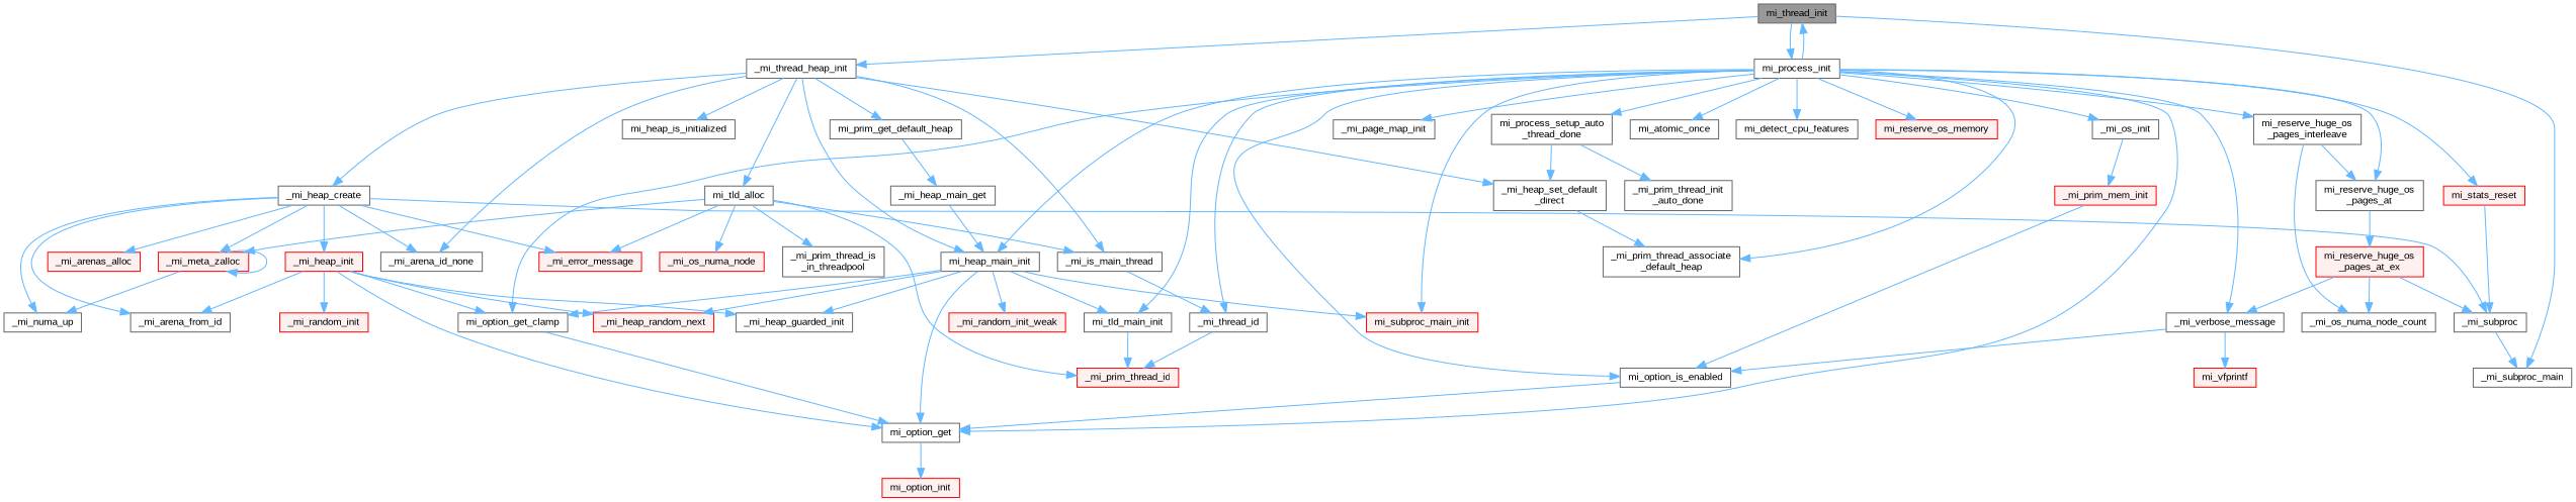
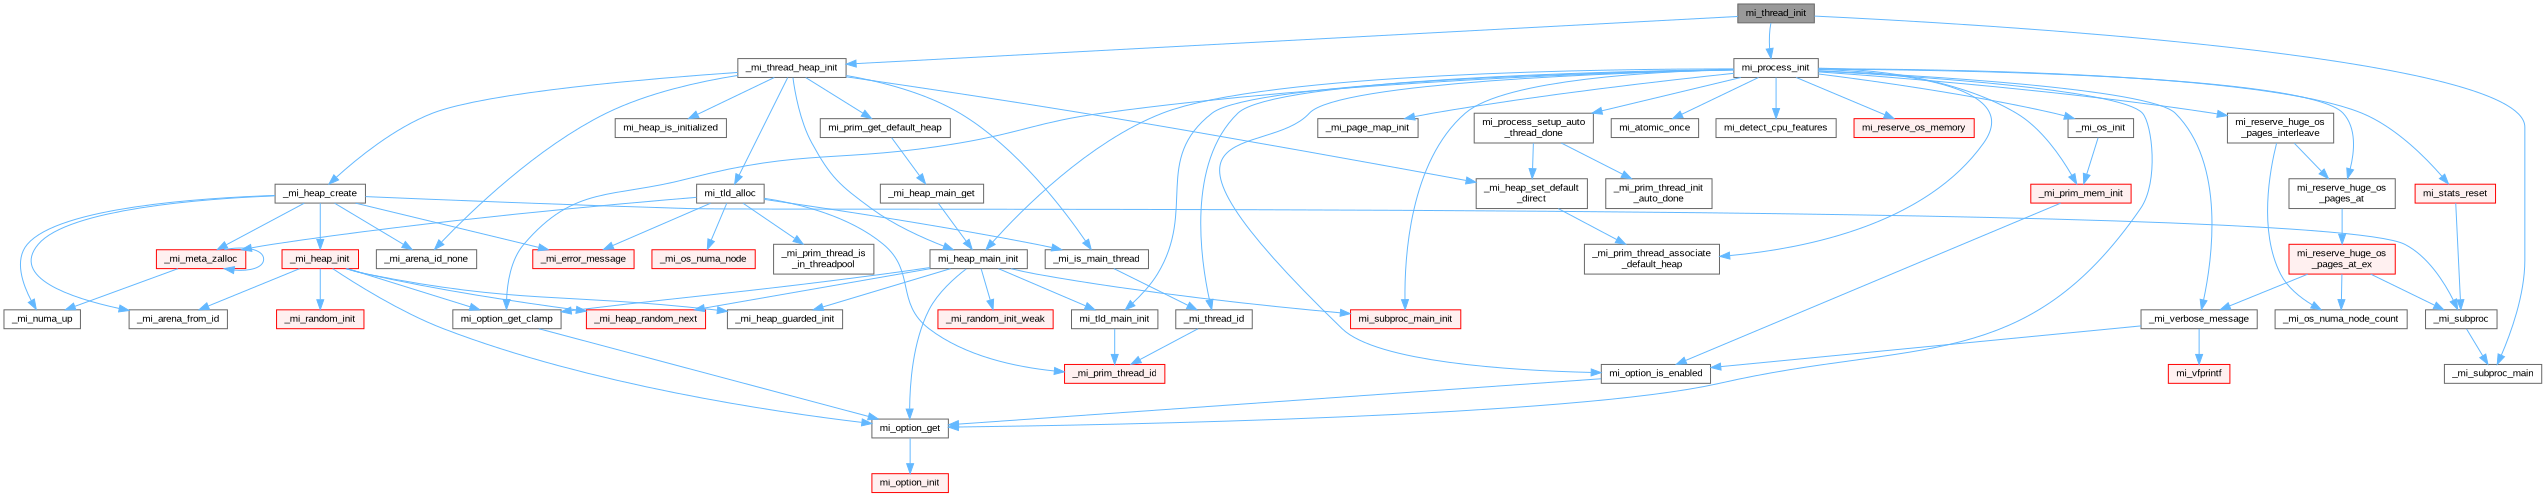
  digraph {
    fontname="Liberation Sans"
    rankdir=TB
    node [color=grey40 fillcolor=white fontname="Liberation Sans" fontsize=10 shape=box style=filled]
    edge [color=steelblue1 fontname="Liberation Sans" fontsize=10 labelfontname=Helvetica labelfontsize=10 style=solid]
    n1 [color=gray40 fillcolor=grey60 fontcolor=black height=0.2 label=mi_thread_init width=0.4]
    n2 [height=0.2 label=_mi_subproc_main width=0.4]
    n3 [height=0.2 label=_mi_thread_heap_init width=0.4]
    n4 [height=0.2 label=mi_process_init width=0.4]
    n5 [height=0.2 label=_mi_arena_id_none width=0.4]
    n6 [height=0.2 label=_mi_heap_create width=0.4]
    n7 [height=0.2 label=mi_prim_get_default_heap width=0.4]
    n8 [height=0.2 label=mi_heap_main_init width=0.4]
    n9 [height=0.2 label="_mi_heap_set_default\l_direct" width=0.4]
    n10 [height=0.2 label=_mi_is_main_thread width=0.4]
    n11 [height=0.2 label=mi_heap_is_initialized width=0.4]
    n12 [height=0.2 label=mi_tld_alloc width=0.4]
    n13 [height=0.2 label=mi_option_get width=0.4]
    n14 [height=0.2 label=mi_option_get_clamp width=0.4]
    n15 [color=red fillcolor="#FFF0F0" height=0.2 label=mi_subproc_main_init width=0.4]
    n16 [height=0.2 label=mi_tld_main_init width=0.4]
    n17 [height=0.2 label="_mi_prim_thread_associate\l_default_heap" width=0.4]
    n18 [height=0.2 label=_mi_thread_id width=0.4]
    n19 [height=0.2 label=_mi_os_init width=0.4]
    n20 [height=0.2 label=mi_option_is_enabled width=0.4]
    n21 [height=0.2 label=_mi_page_map_init width=0.4]
    n22 [height=0.2 label=_mi_verbose_message width=0.4]
    n23 [height=0.2 label=mi_atomic_once width=0.4]
    n24 [height=0.2 label=mi_detect_cpu_features width=0.4]
    n25 [height=0.2 label="mi_process_setup_auto\l_thread_done" width=0.4]
    n26 [height=0.2 label="mi_reserve_huge_os\l_pages_at" width=0.4]
    n27 [height=0.2 label="mi_reserve_huge_os\l_pages_interleave" width=0.4]
    n28 [color=red fillcolor="#FFF0F0" height=0.2 label=mi_reserve_os_memory width=0.4]
    n29 [color=red fillcolor="#FFF0F0" height=0.2 label=mi_stats_reset width=0.4]
    n30 [height=0.2 label=_mi_numa_up width=0.4]
    n31 [height=0.2 label=_mi_arena_from_id width=0.4]
-   n32 [color=red fillcolor="#FFF0F0" height=0.2 label=_mi_arenas_alloc width=0.4]
    n33 [color=red fillcolor="#FFF0F0" height=0.2 label=_mi_error_message width=0.4]
    n34 [color=red fillcolor="#FFF0F0" height=0.2 label=_mi_heap_init width=0.4]
    n35 [color=red fillcolor="#FFF0F0" height=0.2 label=_mi_meta_zalloc width=0.4]
    n36 [height=0.2 label=_mi_subproc width=0.4]
    n37 [height=0.2 label=_mi_heap_main_get width=0.4]
    n38 [height=0.2 label=_mi_heap_guarded_init width=0.4]
    n39 [color=red fillcolor="#FFF0F0" height=0.2 label=_mi_heap_random_next width=0.4]
    n40 [color=red fillcolor="#FFF0F0" height=0.2 label=_mi_random_init_weak width=0.4]
    n41 [color=red fillcolor="#FFF0F0" height=0.2 label=_mi_prim_thread_id width=0.4]
    n42 [color=red fillcolor="#FFF0F0" height=0.2 label=_mi_os_numa_node width=0.4]
    n43 [height=0.2 label="_mi_prim_thread_is\l_in_threadpool" width=0.4]
    n44 [color=red fillcolor="#FFF0F0" height=0.2 label=_mi_random_init width=0.4]
    n45 [color=red fillcolor="#FFF0F0" height=0.2 label=mi_option_init width=0.4]
    n46 [color=red fillcolor="#FFF0F0" height=0.2 label=_mi_prim_mem_init width=0.4]
    n47 [color=red fillcolor="#FFF0F0" height=0.2 label=mi_vfprintf width=0.4]
    n48 [height=0.2 label="_mi_prim_thread_init\l_auto_done" width=0.4]
    n49 [color=red fillcolor="#FFF0F0" height=0.2 label="mi_reserve_huge_os\l_pages_at_ex" width=0.4]
    n50 [height=0.2 label=_mi_os_numa_node_count width=0.4]
    n1 -> n2
    n1 -> n3
    n1 -> n4
    n3 -> n5
    n3 -> n6
    n3 -> n7
    n3 -> n8
    n3 -> n9
    n3 -> n10
    n3 -> n11
    n3 -> n12
-   n4 -> n1
+   n4 -> n46
    n4 -> n8
    n4 -> n13
    n4 -> n14
    n4 -> n15
    n4 -> n16
    n4 -> n17
    n4 -> n18
    n4 -> n19
    n4 -> n20
    n4 -> n21
    n4 -> n22
    n4 -> n23
    n4 -> n24
    n4 -> n25
    n4 -> n26
    n4 -> n27
    n4 -> n28
    n4 -> n29
    n6 -> n5
    n6 -> n30
    n6 -> n31
-   n6 -> n32
    n6 -> n33
    n6 -> n34
    n6 -> n35
    n6 -> n36
    n7 -> n37
    n8 -> n13
    n8 -> n14
    n8 -> n15
    n8 -> n16
    n8 -> n38
    n8 -> n39
    n8 -> n40
    n9 -> n17
    n10 -> n18
    n12 -> n10
    n12 -> n33
    n12 -> n35
    n12 -> n41
    n12 -> n42
    n12 -> n43
    n13 -> n45
    n14 -> n13
    n16 -> n41
    n18 -> n41
    n19 -> n46
    n20 -> n13
    n22 -> n20
    n22 -> n47
    n25 -> n9
    n25 -> n48
    n26 -> n49
    n27 -> n26
    n27 -> n50
    n29 -> n36
    n34 -> n13
    n34 -> n14
    n34 -> n31
    n34 -> n38
    n34 -> n39
    n34 -> n44
    n35 -> n30
    n35 -> n35
    n36 -> n2
    n37 -> n8
    n46 -> n20
    n49 -> n22
    n49 -> n36
    n49 -> n50
  }
